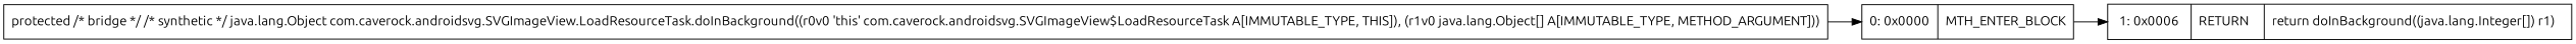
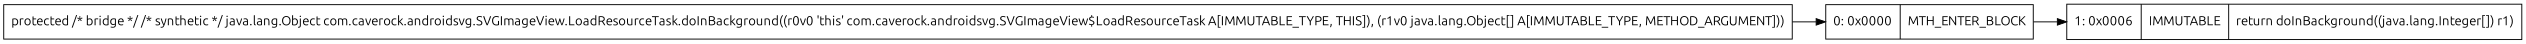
  digraph {
    rankdir=LR
    fontname=Ubuntu
    node [shape=record fontname=Ubuntu]
    edge [fontname=Ubuntu]
    n1 [label="{0\:\ 0x0000|MTH_ENTER_BLOCK\l}"]
-   n2 [label="{1\:\ 0x0006|RETURN\l|return doInBackground((java.lang.Integer[]) r1)\l}"]
+   n2 [label="{1\:\ 0x0006|IMMUTABLE\l|return doInBackground((java.lang.Integer[]) r1)\l}"]
    n3 [label="{protected \/* bridge *\/ \/* synthetic *\/ java.lang.Object com.caverock.androidsvg.SVGImageView.LoadResourceTask.doInBackground((r0v0 'this' com.caverock.androidsvg.SVGImageView$LoadResourceTask A[IMMUTABLE_TYPE, THIS]), (r1v0 java.lang.Object[] A[IMMUTABLE_TYPE, METHOD_ARGUMENT])) }"]
    n1 -> n2
    n3 -> n1
  }
